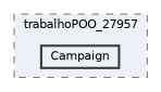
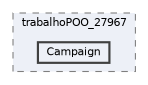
  digraph {
    compound=true
    n1 [color=grey25 fillcolor="#edf0f7" fontname=Helvetica fontsize=10 height=0.2 label=Campaign shape=box style="filled,bold" width=0.4]
    subgraph cluster_1 {
      bgcolor="#edf0f7"
      fontname=Helvetica
      fontsize=10
-     label=trabalhoPOO_27957
+     label=trabalhoPOO_27967
      pencolor=grey50
      style="filled,dashed"
      n1
    }
  }
